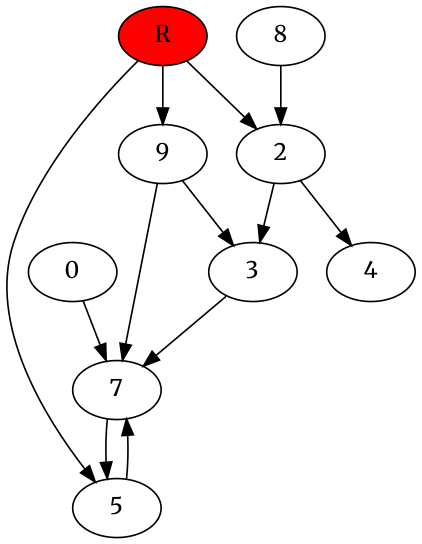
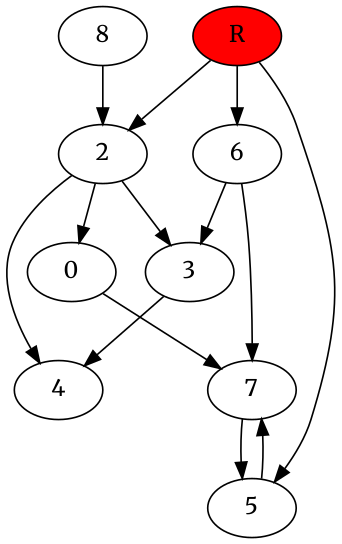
  digraph {
    fontname=Merriweather
    node [fontname=Merriweather]
    edge [fontname=Merriweather]
    n1 [label=0]
    7
    5
    2
    3
    4
-   6 [label=9]
+   6
    8
    R [fillcolor="#ff0000" style=filled]
    n1 -> 7
    7 -> 5
    5 -> 7
+   2 -> n1
    2 -> 3
    2 -> 4
-   3 -> 7
+   3 -> 4
    6 -> 7
    6 -> 3
    8 -> 2
    R -> 5
    R -> 2
    R -> 6
  }
